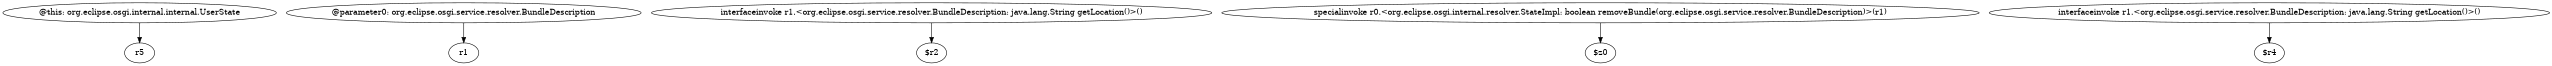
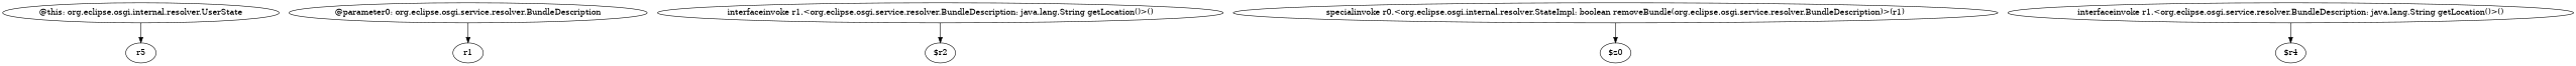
  digraph {
-   n1 [label="@this: org.eclipse.osgi.internal.internal.UserState"]
+   n1 [label="@this: org.eclipse.osgi.internal.resolver.UserState"]
    n2 [label=r5]
    n3 [label="@parameter0: org.eclipse.osgi.service.resolver.BundleDescription"]
    n4 [label=r1]
    n5 [label="interfaceinvoke r1.<org.eclipse.osgi.service.resolver.BundleDescription: java.lang.String getLocation()>()"]
    n6 [label="$r2"]
    n7 [label="specialinvoke r0.<org.eclipse.osgi.internal.resolver.StateImpl: boolean removeBundle(org.eclipse.osgi.service.resolver.BundleDescription)>(r1)"]
    n8 [label="$z0"]
    n9 [label="interfaceinvoke r1.<org.eclipse.osgi.service.resolver.BundleDescription: java.lang.String getLocation()>()"]
    n10 [label="$r4"]
    n1 -> n2
    n3 -> n4
    n5 -> n6
    n7 -> n8
    n9 -> n10
  }
